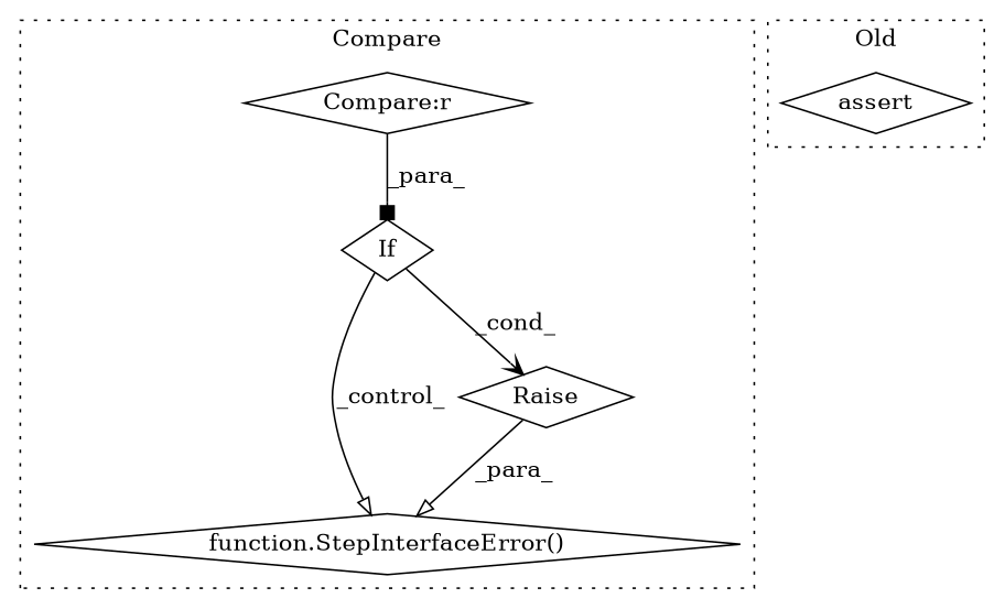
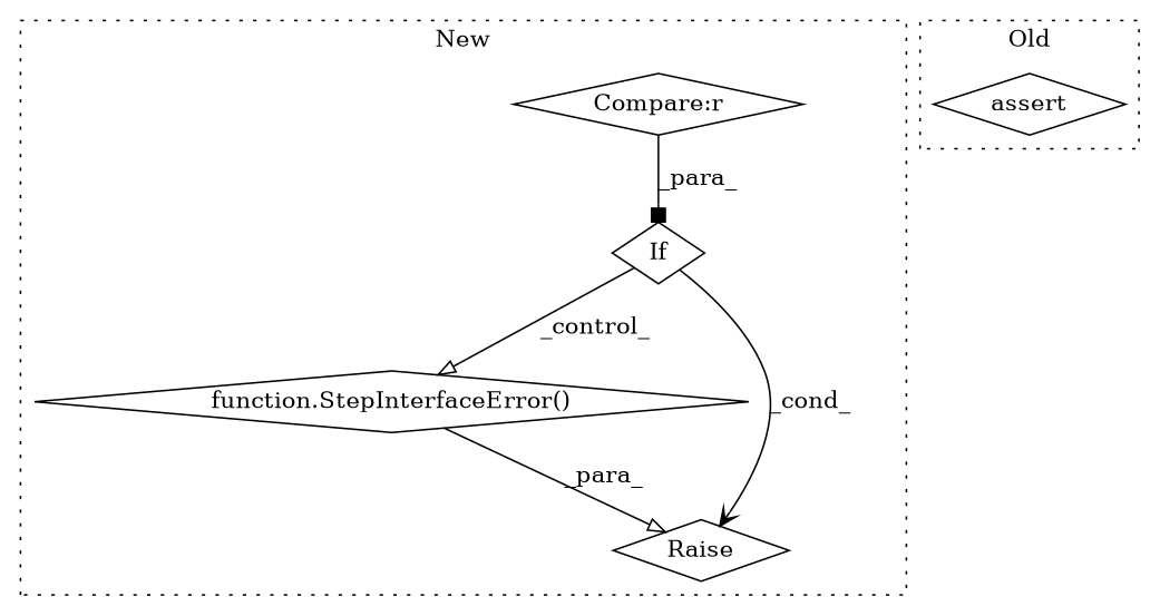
  digraph {
    node [shape=diamond]
    edge [arrowhead=onormal]
    n1 [a=75 l="44,22" label="function.StepInterfaceError()" s="19270,19558"]
    n2 [a=91 l=6 label=Raise s=19264]
    n3 [a=96 l=3 label=If s=18744]
    n4 [a=40 l=39 label="Compare:r" s=18747]
    n5 [a=65 l=7 label=assert s=18198]
    subgraph cluster_1 {
-     label=Compare
+     label=New
      style=dotted
      n1
      n2
      n3
      n4
    }
    subgraph cluster_2 {
      label=Old
      style=dotted
      n5
    }
-   n2 -> n1 [label=_para_]
+   n1 -> n2 [label=_para_]
    n3 -> n1 [label=_control_]
    n3 -> n2 [arrowhead=vee label=_cond_]
    n4 -> n3 [arrowhead=box label=_para_]
  }
